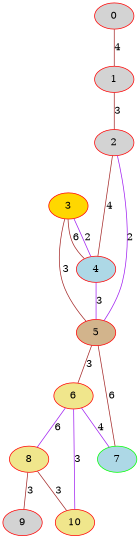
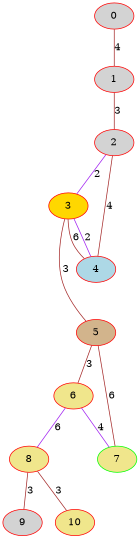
  graph {
    node [color=red fillcolor=lightgrey style=filled weight=1]
    edge [color=brown]
    0
    1
    2
    3 [fillcolor=gold]
    4 [fillcolor=lightblue]
    5 [fillcolor=tan]
    6 [fillcolor=khaki]
-   7 [color=green fillcolor=lightblue weight=2]
+   7 [color=green fillcolor=khaki weight=2]
    8 [fillcolor=khaki]
    10 [fillcolor=khaki]
    9
    0 -- 1 [label=4]
    1 -- 2 [label=3]
-   2 -- 5 [color=purple label=2]
+   2 -- 3 [color=purple label=2]
    2 -- 4 [label=4]
    3 -- 4 [label=6]
    3 -- 4 [color=purple label=2]
    3 -- 5 [label=3]
-   4 -- 5 [color=purple label=3]
    5 -- 6 [label=3]
    5 -- 7 [label=6]
    6 -- 7 [color=purple label=4]
    6 -- 8 [color=purple label=6]
-   6 -- 10 [color=purple label=3]
    8 -- 10 [label=3]
    8 -- 9 [label=3]
  }
